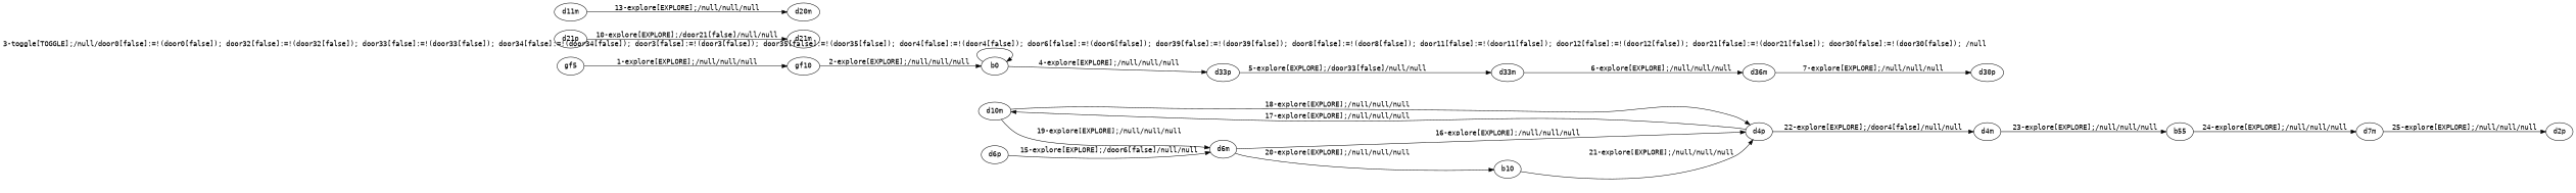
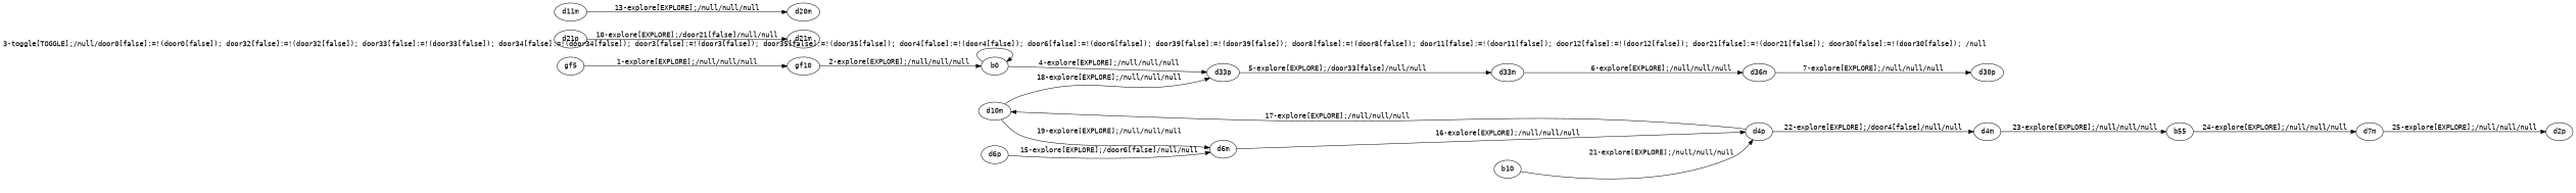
  digraph {
    fontname="DejaVu Sans Mono"
    rankdir=LR
    node [fontname="DejaVu Sans Mono"]
    edge [fontname="DejaVu Sans Mono"]
    gf5
    gf10
    b0
    d33p
    d33m
    d36m
    d30p
    d21p
    d21m
    d11m
    d20m
    d6p
    d6m
    d4p
    b10
    d10m
    d4m
    b55
    d7m
    d2p
    gf5 -> gf10 [label="1-explore[EXPLORE];/null/null/null"]
    gf10 -> b0 [label="2-explore[EXPLORE];/null/null/null"]
    b0 -> b0 [label="3-toggle[TOGGLE];/null/door0[false]:=!(door0[false]); door32[false]:=!(door32[false]); door33[false]:=!(door33[false]); door34[false]:=!(door34[false]); door3[false]:=!(door3[false]); door35[false]:=!(door35[false]); door4[false]:=!(door4[false]); door6[false]:=!(door6[false]); door39[false]:=!(door39[false]); door8[false]:=!(door8[false]); door11[false]:=!(door11[false]); door12[false]:=!(door12[false]); door21[false]:=!(door21[false]); door30[false]:=!(door30[false]); /null"]
    b0 -> d33p [label="4-explore[EXPLORE];/null/null/null"]
    d33p -> d33m [label="5-explore[EXPLORE];/door33[false]/null/null"]
    d33m -> d36m [label="6-explore[EXPLORE];/null/null/null"]
    d36m -> d30p [label="7-explore[EXPLORE];/null/null/null"]
    d21p -> d21m [label="10-explore[EXPLORE];/door21[false]/null/null"]
    d11m -> d20m [label="13-explore[EXPLORE];/null/null/null"]
    d6p -> d6m [label="15-explore[EXPLORE];/door6[false]/null/null"]
    d6m -> d4p [label="16-explore[EXPLORE];/null/null/null"]
-   d6m -> b10 [label="20-explore[EXPLORE];/null/null/null"]
    d4p -> d10m [label="17-explore[EXPLORE];/null/null/null"]
    d4p -> d4m [label="22-explore[EXPLORE];/door4[false]/null/null"]
    b10 -> d4p [label="21-explore[EXPLORE];/null/null/null"]
    d10m -> d6m [label="19-explore[EXPLORE];/null/null/null"]
-   d10m -> d4p [label="18-explore[EXPLORE];/null/null/null"]
+   d10m -> d33p [label="18-explore[EXPLORE];/null/null/null"]
    d4m -> b55 [label="23-explore[EXPLORE];/null/null/null"]
    b55 -> d7m [label="24-explore[EXPLORE];/null/null/null"]
    d7m -> d2p [label="25-explore[EXPLORE];/null/null/null"]
  }
